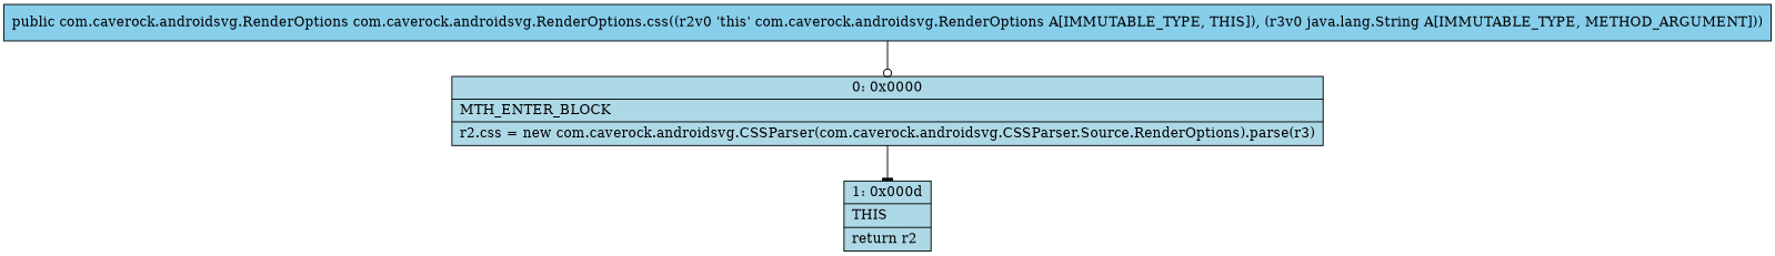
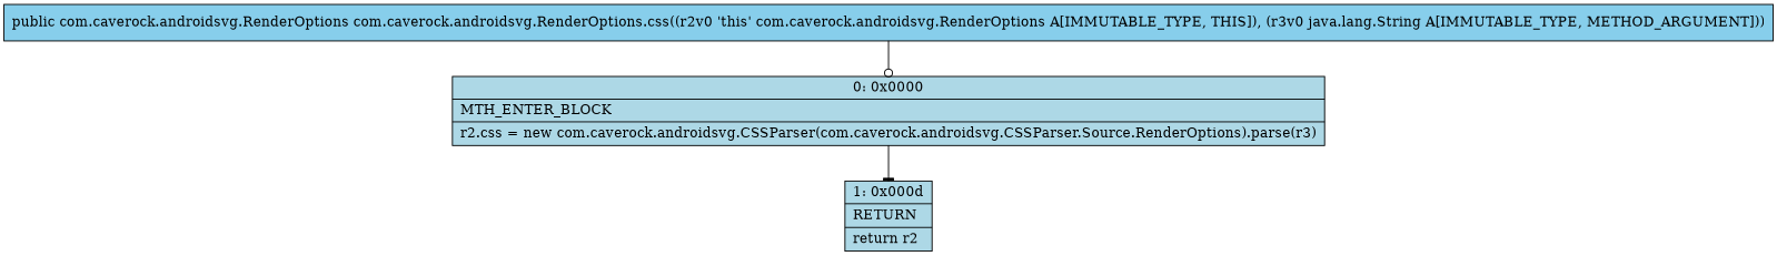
  digraph {
    node [shape=record style=filled fillcolor=lightblue]
    n1 [label="{0\:\ 0x0000|MTH_ENTER_BLOCK\l|r2.css = new com.caverock.androidsvg.CSSParser(com.caverock.androidsvg.CSSParser.Source.RenderOptions).parse(r3)\l}"]
-   n2 [label="{1\:\ 0x000d|THIS\l|return r2\l}"]
+   n2 [label="{1\:\ 0x000d|RETURN\l|return r2\l}"]
    n3 [label="{public com.caverock.androidsvg.RenderOptions com.caverock.androidsvg.RenderOptions.css((r2v0 'this' com.caverock.androidsvg.RenderOptions A[IMMUTABLE_TYPE, THIS]), (r3v0 java.lang.String A[IMMUTABLE_TYPE, METHOD_ARGUMENT])) }" fillcolor=skyblue]
    n1 -> n2 [arrowhead=tee]
    n3 -> n1 [arrowhead=odot]
  }
